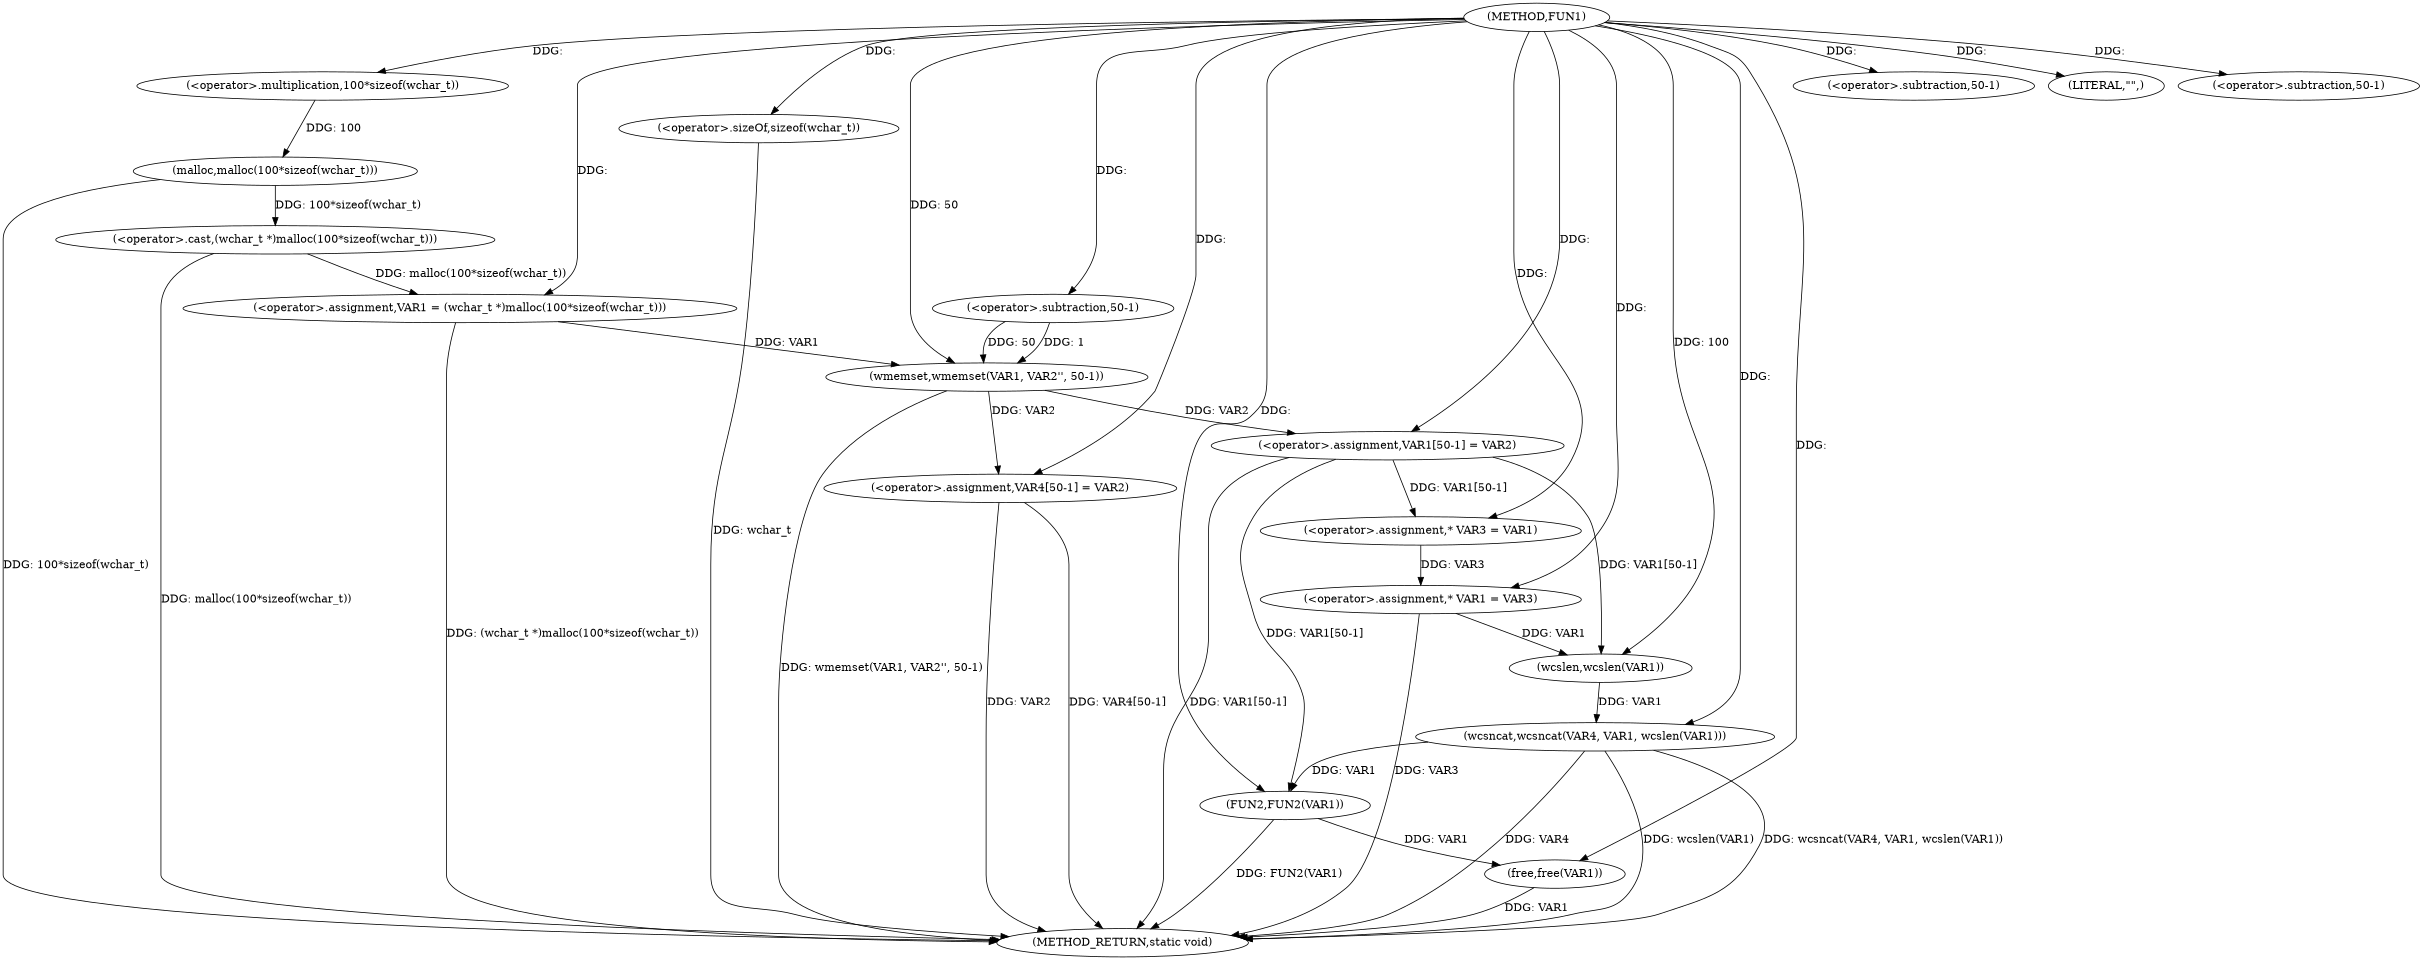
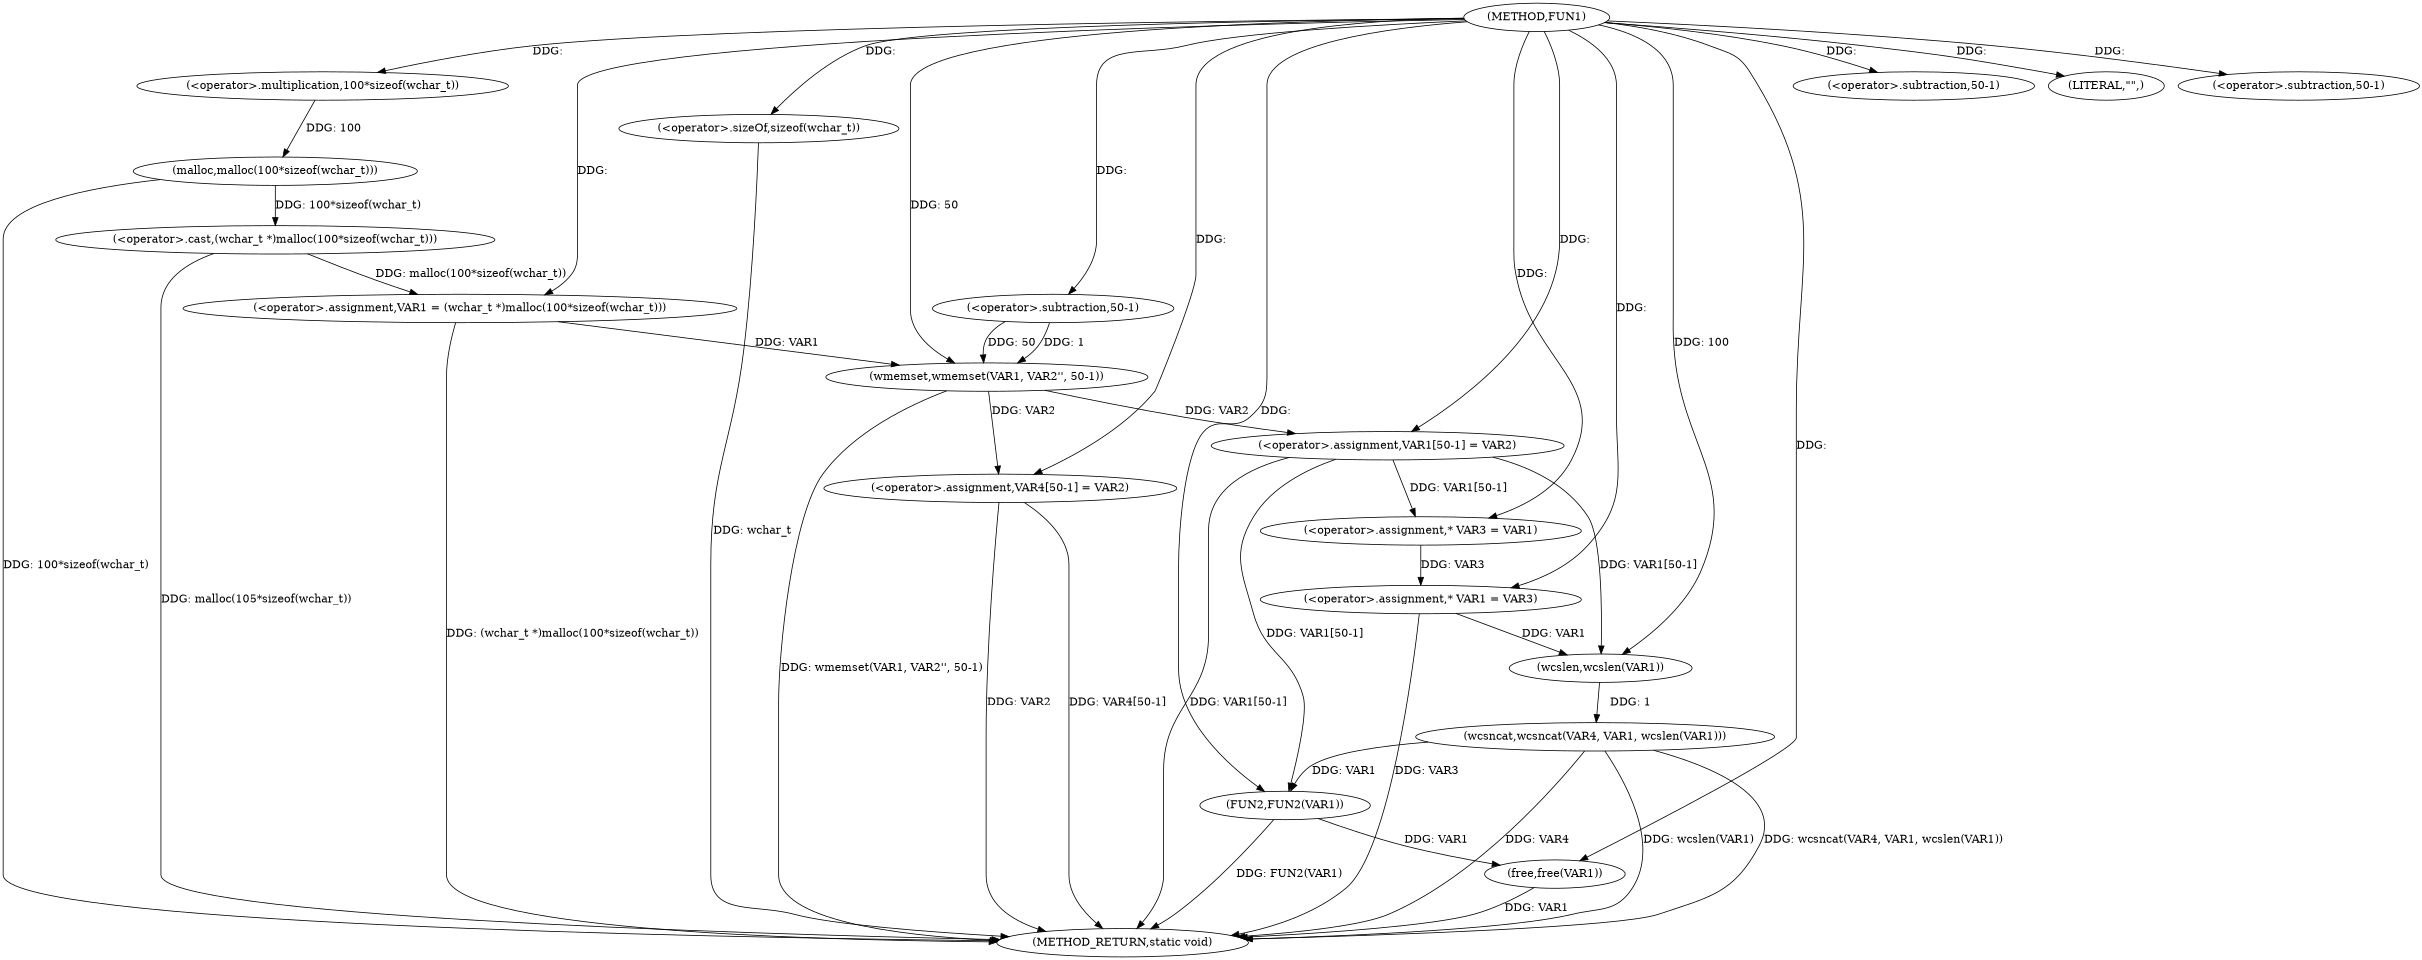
  digraph {
    n1 [label="(METHOD,FUN1)"]
    n2 [label="(<operator>.assignment,VAR1 = (wchar_t *)malloc(100*sizeof(wchar_t)))"]
    n3 [label="(<operator>.multiplication,100*sizeof(wchar_t))"]
    n4 [label="(<operator>.sizeOf,sizeof(wchar_t))"]
    n5 [label="(wmemset,wmemset(VAR1, VAR2'', 50-1))"]
    n6 [label="(<operator>.subtraction,50-1)"]
    n7 [label="(<operator>.assignment,VAR1[50-1] = VAR2)"]
    n8 [label="(<operator>.subtraction,50-1)"]
    n9 [label="(<operator>.assignment,* VAR3 = VAR1)"]
    n10 [label="(<operator>.assignment,* VAR1 = VAR3)"]
    n11 [label="(LITERAL,\"\",)"]
    n12 [label="(wcsncat,wcsncat(VAR4, VAR1, wcslen(VAR1)))"]
    n13 [label="(wcslen,wcslen(VAR1))"]
    n14 [label="(<operator>.assignment,VAR4[50-1] = VAR2)"]
    n15 [label="(<operator>.subtraction,50-1)"]
    n16 [label="(FUN2,FUN2(VAR1))"]
    n17 [label="(free,free(VAR1))"]
    n18 [label="(METHOD_RETURN,static void)"]
    n19 [label="(malloc,malloc(100*sizeof(wchar_t)))"]
    n20 [label="(<operator>.cast,(wchar_t *)malloc(100*sizeof(wchar_t)))"]
    n1 -> n2 [label="DDG: "]
    n1 -> n3 [label="DDG: "]
    n1 -> n4 [label="DDG: "]
    n1 -> n5 [label="DDG: 50"]
    n1 -> n6 [label="DDG: "]
    n1 -> n7 [label="DDG: "]
    n1 -> n8 [label="DDG: "]
    n1 -> n9 [label="DDG: "]
    n1 -> n10 [label="DDG: "]
    n1 -> n11 [label="DDG: "]
-   n1 -> n12 [label="DDG: "]
    n1 -> n13 [label="DDG: 100"]
    n1 -> n14 [label="DDG: "]
    n1 -> n15 [label="DDG: "]
    n1 -> n16 [label="DDG: "]
    n1 -> n17 [label="DDG: "]
    n2 -> n5 [label="DDG: VAR1"]
    n2 -> n18 [label="DDG: (wchar_t *)malloc(100*sizeof(wchar_t))"]
    n3 -> n19 [label="DDG: 100"]
    n4 -> n18 [label="DDG: wchar_t"]
    n5 -> n7 [label="DDG: VAR2"]
    n5 -> n14 [label="DDG: VAR2"]
    n5 -> n18 [label="DDG: wmemset(VAR1, VAR2'', 50-1)"]
    n6 -> n5 [label="DDG: 50"]
    n6 -> n5 [label="DDG: 1"]
    n7 -> n9 [label="DDG: VAR1[50-1]"]
    n7 -> n13 [label="DDG: VAR1[50-1]"]
    n7 -> n16 [label="DDG: VAR1[50-1]"]
    n7 -> n18 [label="DDG: VAR1[50-1]"]
    n9 -> n10 [label="DDG: VAR3"]
    n10 -> n13 [label="DDG: VAR1"]
    n10 -> n18 [label="DDG: VAR3"]
    n12 -> n16 [label="DDG: VAR1"]
    n12 -> n18 [label="DDG: wcsncat(VAR4, VAR1, wcslen(VAR1))"]
    n12 -> n18 [label="DDG: VAR4"]
    n12 -> n18 [label="DDG: wcslen(VAR1)"]
-   n13 -> n12 [label="DDG: VAR1"]
+   n13 -> n12 [label="DDG: 1"]
    n14 -> n18 [label="DDG: VAR4[50-1]"]
    n14 -> n18 [label="DDG: VAR2"]
    n16 -> n17 [label="DDG: VAR1"]
    n16 -> n18 [label="DDG: FUN2(VAR1)"]
    n17 -> n18 [label="DDG: VAR1"]
    n19 -> n18 [label="DDG: 100*sizeof(wchar_t)"]
    n19 -> n20 [label="DDG: 100*sizeof(wchar_t)"]
    n20 -> n2 [label="DDG: malloc(100*sizeof(wchar_t))"]
-   n20 -> n18 [label="DDG: malloc(100*sizeof(wchar_t))"]
+   n20 -> n18 [label="DDG: malloc(105*sizeof(wchar_t))"]
  }
